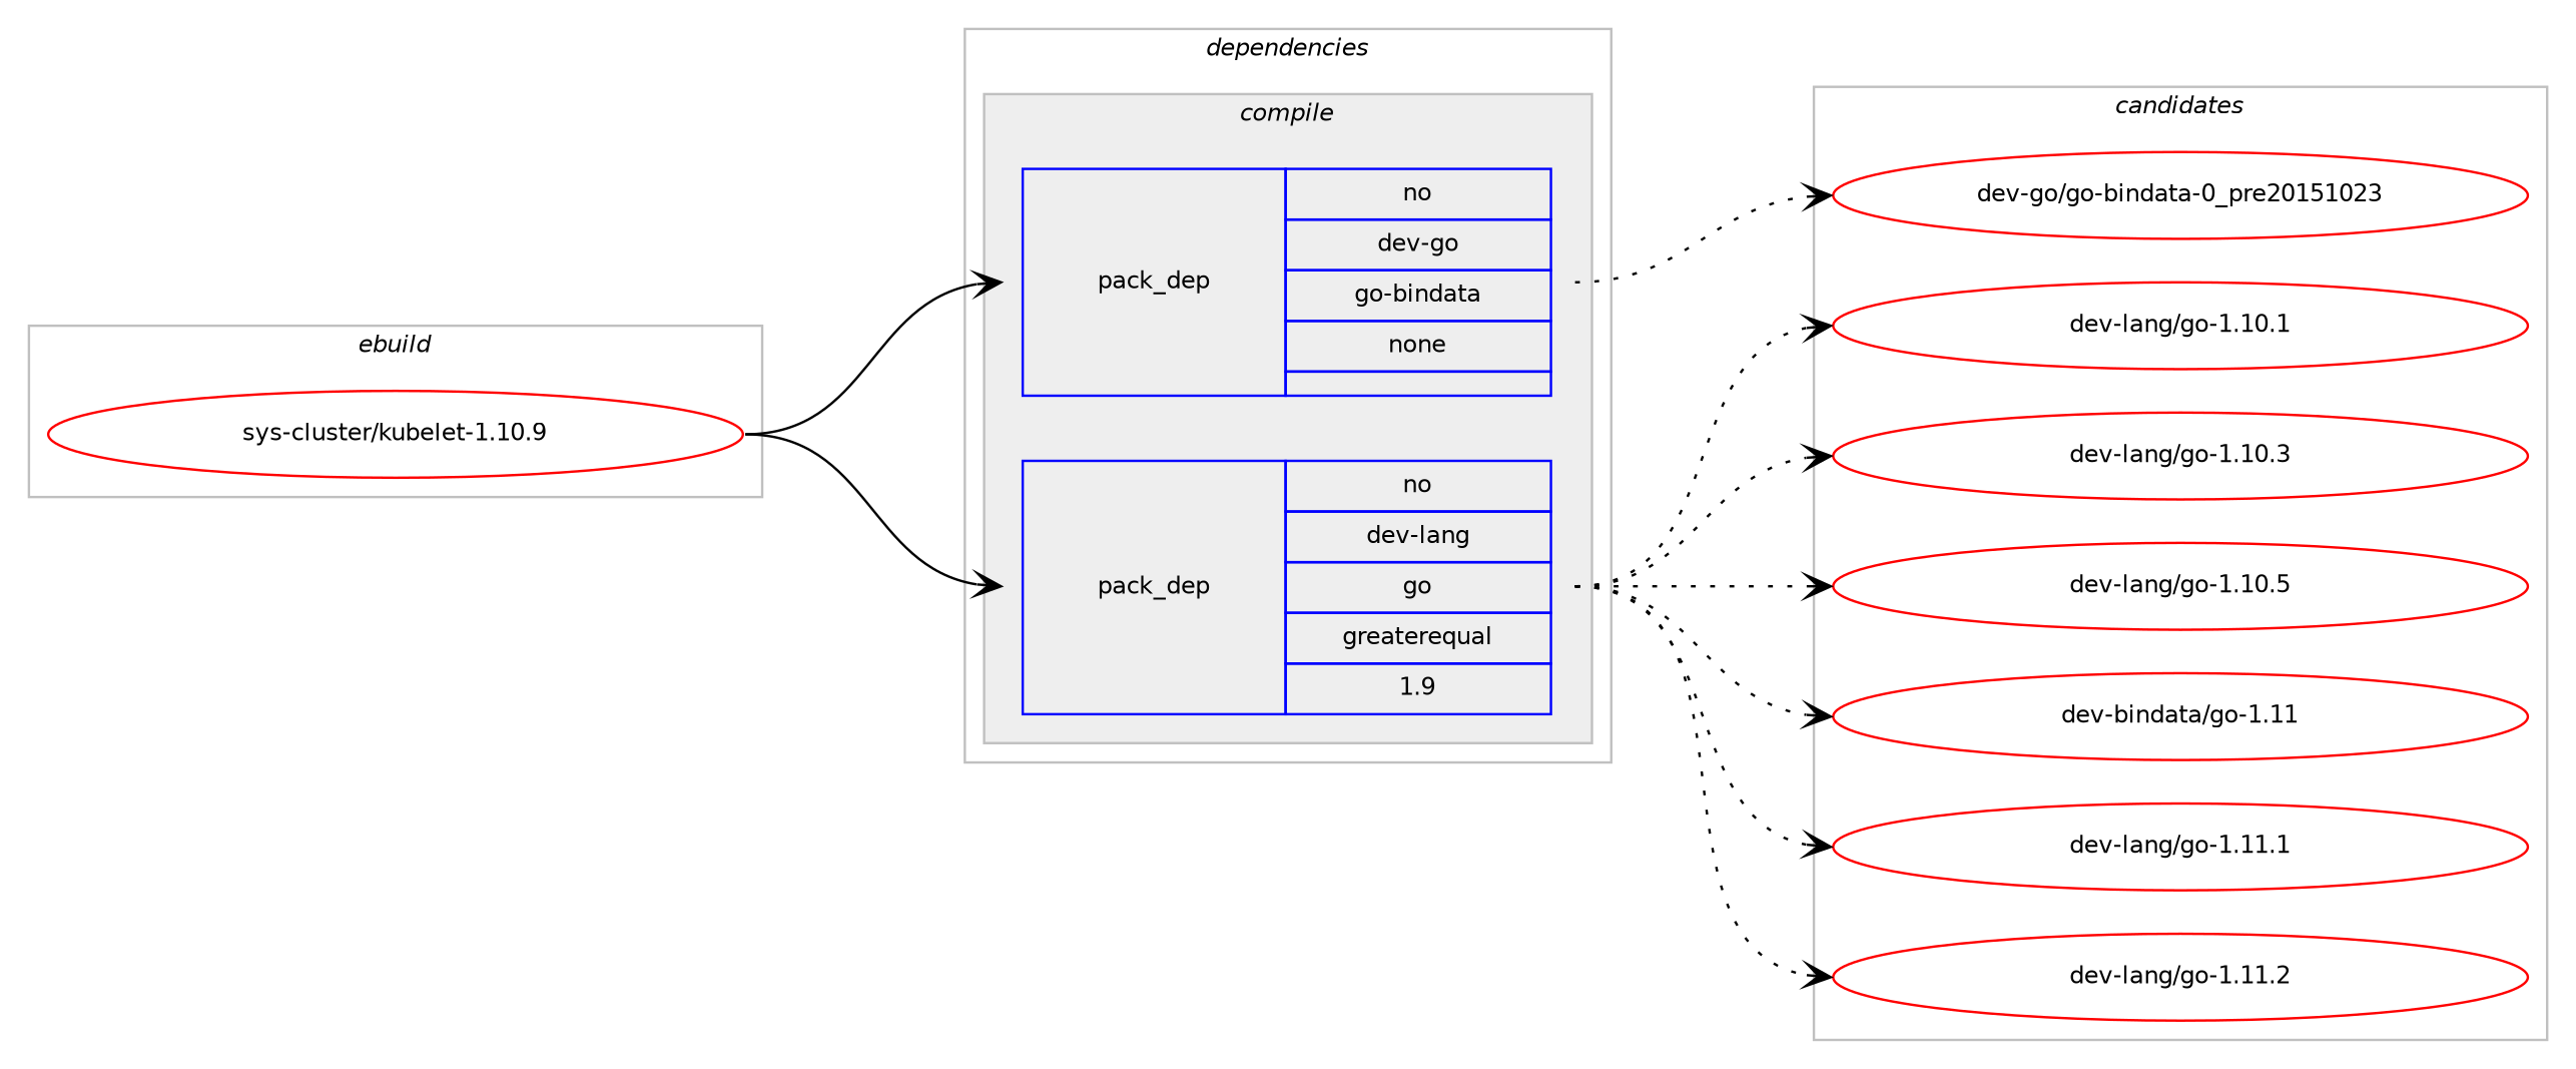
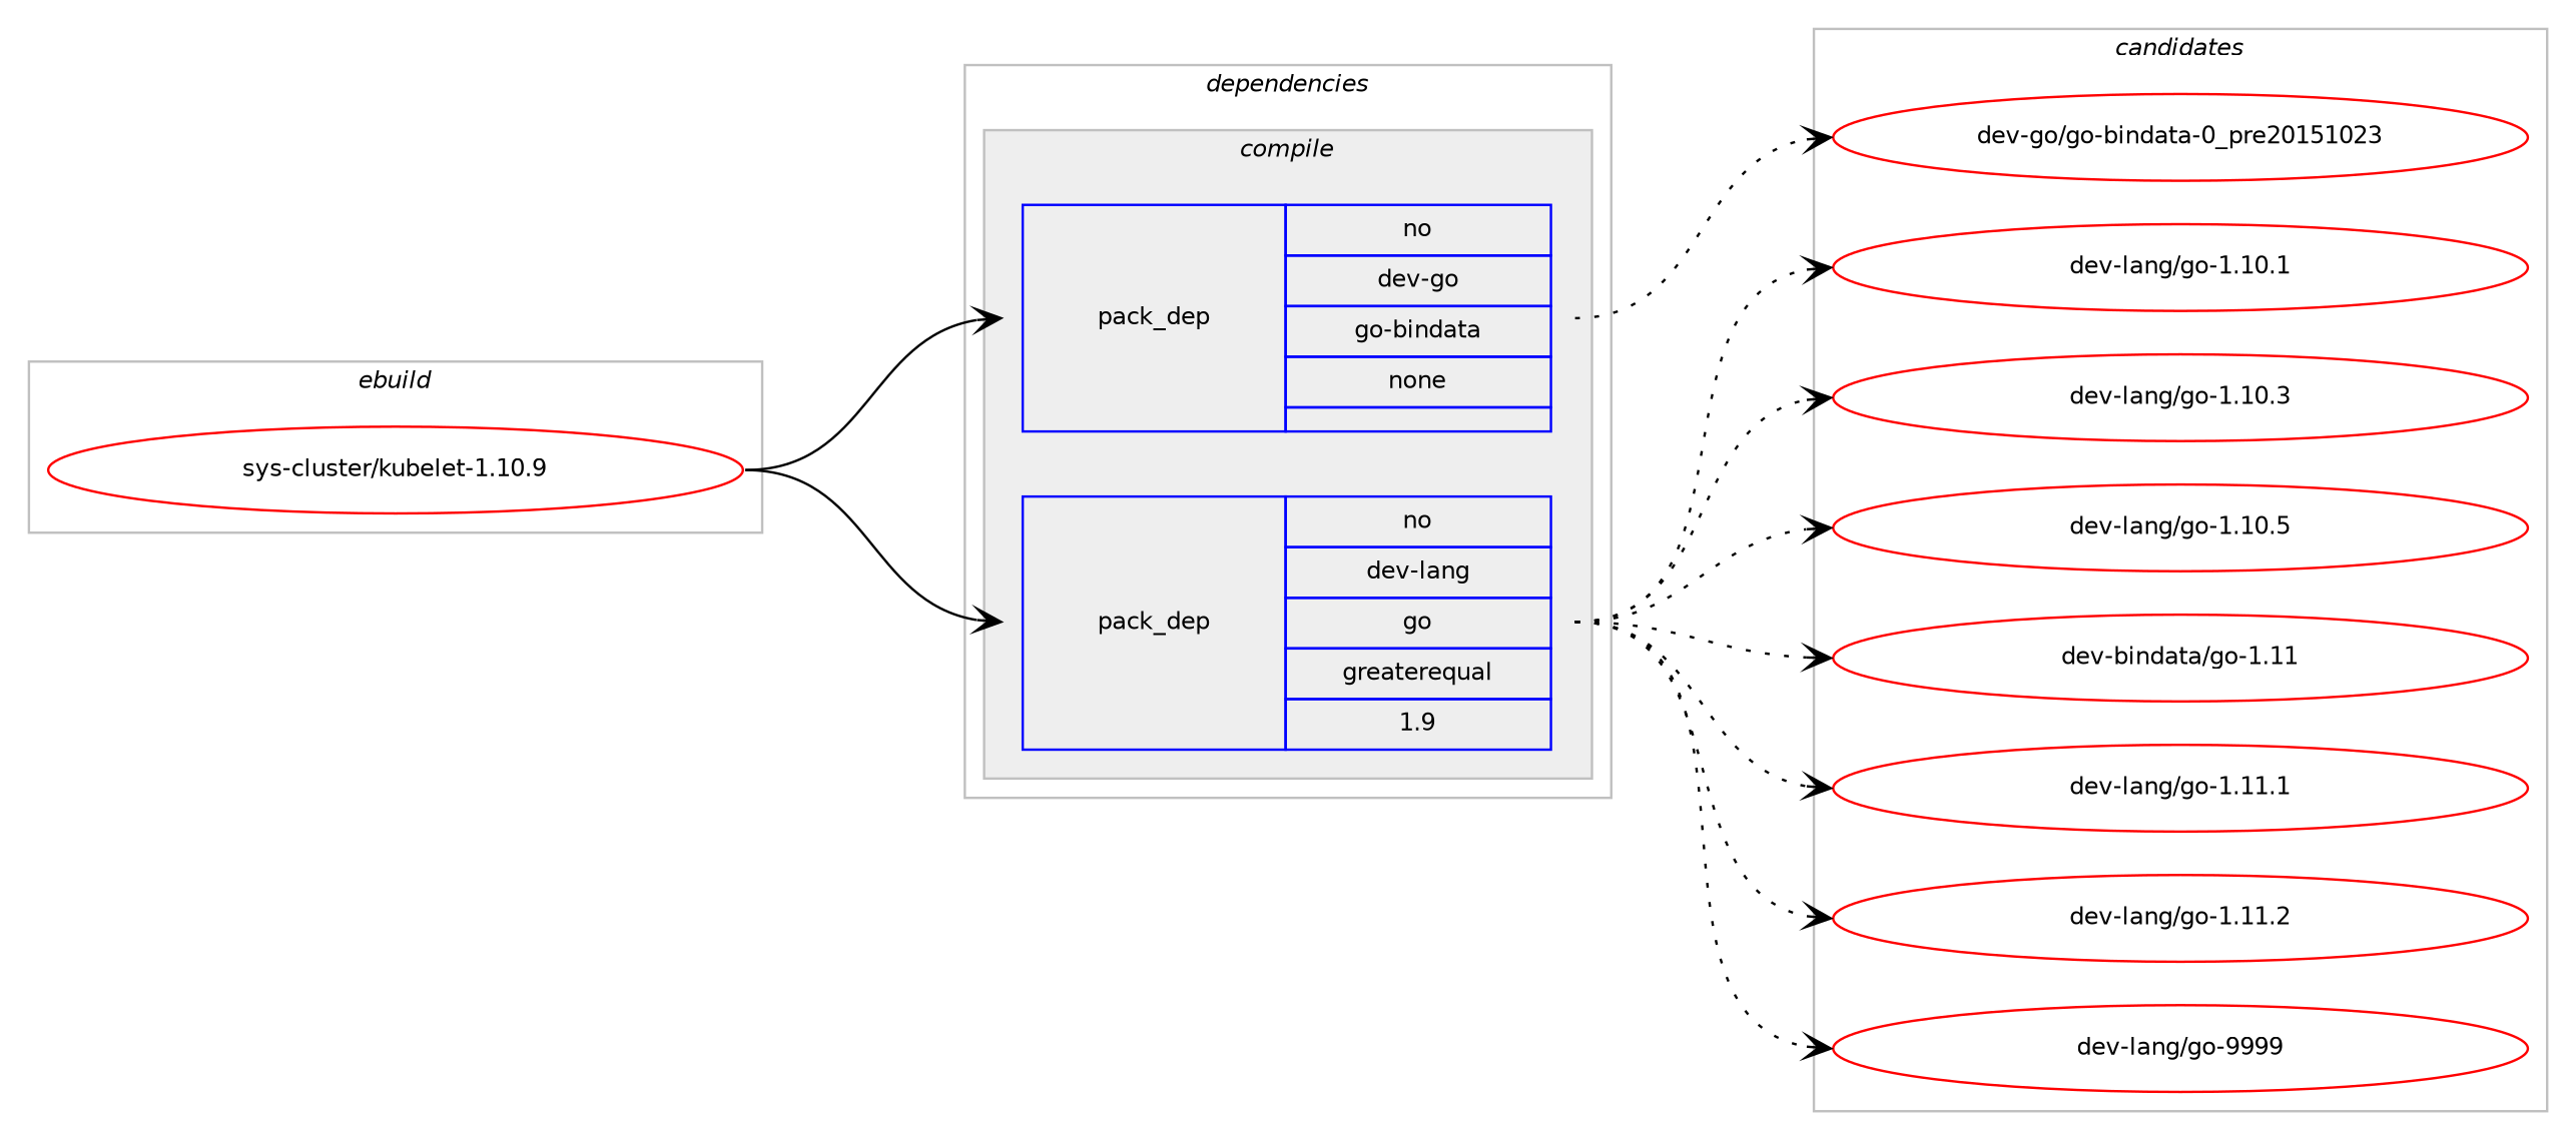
  digraph {
    compound=true
    concentrate=true
    fontname=Helvetica
    fontsize=10
    newrank=true
    rankdir=LR
    ranksep=1.5
    node [color=red fontname=Helvetica fontsize=10]
    edge [arrowhead=vee headport=w style=dotted tailport=e weight=100]
    n1 [label="sys-cluster/kubelet-1.10.9" width=4]
    n2 [color=blue label=<<TABLE BORDER="0" CELLBORDER="1" CELLSPACING="0" CELLPADDING="4" WIDTH="220"><TR><TD ROWSPAN="6" CELLPADDING="30">pack_dep</TD></TR><TR><TD WIDTH="110">no</TD></TR><TR><TD>dev-go</TD></TR><TR><TD>go-bindata</TD></TR><TR><TD>none</TD></TR><TR><TD></TD></TR></TABLE>> shape=none]
    n3 [color=blue label=<<TABLE BORDER="0" CELLBORDER="1" CELLSPACING="0" CELLPADDING="4" WIDTH="220"><TR><TD ROWSPAN="6" CELLPADDING="30">pack_dep</TD></TR><TR><TD WIDTH="110">no</TD></TR><TR><TD>dev-lang</TD></TR><TR><TD>go</TD></TR><TR><TD>greaterequal</TD></TR><TR><TD>1.9</TD></TR></TABLE>> shape=none]
    n4 [label="dev-go/go-bindata-0_pre20151023" width=4]
    n5 [label="dev-lang/go-1.10.1" width=4]
    n6 [label="dev-lang/go-1.10.3" width=4]
    n7 [label="dev-lang/go-1.10.5" width=4]
    n8 [label="dev-bindata/go-1.11" width=4]
    n9 [label="dev-lang/go-1.11.1" width=4]
    n10 [label="dev-lang/go-1.11.2" width=4]
+   n11 [label="dev-lang/go-9999" width=4]
    subgraph cluster_1 {
      color=gray
      label=<<i>ebuild</i>>
      rank=same
      n1
    }
    subgraph cluster_2 {
      color=gray
      label=<<i>dependencies</i>>
      subgraph cluster_3 {
        color=gray
        fillcolor="#eeeeee"
        label=<<i>compile</i>>
        style=filled
        subgraph sub_4 {
          color=gray
          fillcolor="#eeeeee"
          label=<<i>compile</i>>
          style=filled
          n2
        }
        subgraph sub_5 {
          color=gray
          fillcolor="#eeeeee"
          label=<<i>compile</i>>
          style=filled
          n3
        }
      }
      subgraph cluster_6 {
        color=gray
        fillcolor="#eeeeee"
        label=<<i>compile and run</i>>
        style=filled
      }
      subgraph cluster_7 {
        color=gray
        fillcolor="#eeeeee"
        label=<<i>run</i>>
        style=filled
      }
    }
    subgraph cluster_8 {
      color=gray
      label=<<i>candidates</i>>
      rank=same
      subgraph sub_9 {
        color=black
        label=<<i>candidates</i>>
        nodesep=1
        rank=same
        n4
      }
      subgraph sub_10 {
        color=black
        label=<<i>candidates</i>>
        nodesep=1
        rank=same
        n5
        n6
        n7
        n8
        n9
        n10
+       n11
      }
    }
    n1 -> n2 [style=solid weight=20]
    n1 -> n3 [style=solid weight=20]
    n2 -> n4
    n3 -> n5
    n3 -> n6
    n3 -> n7
    n3 -> n8
    n3 -> n9
    n3 -> n10
+   n3 -> n11
  }
